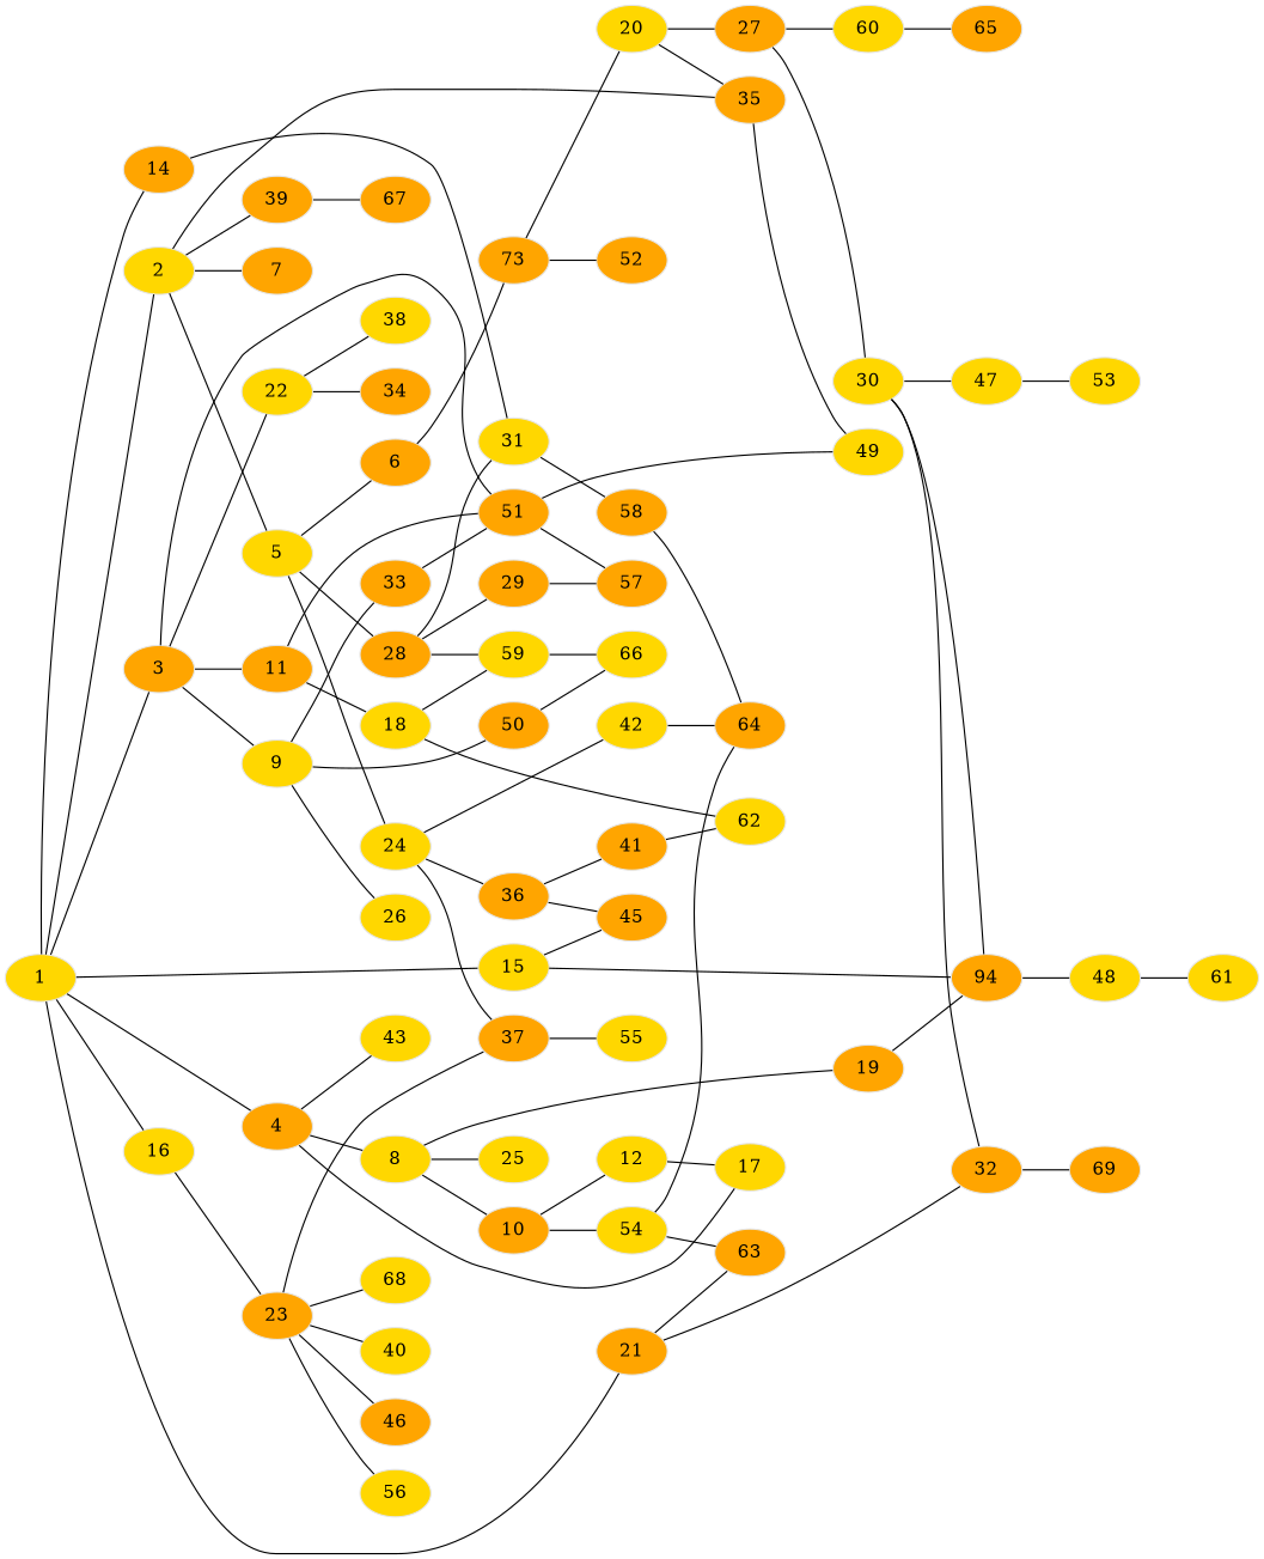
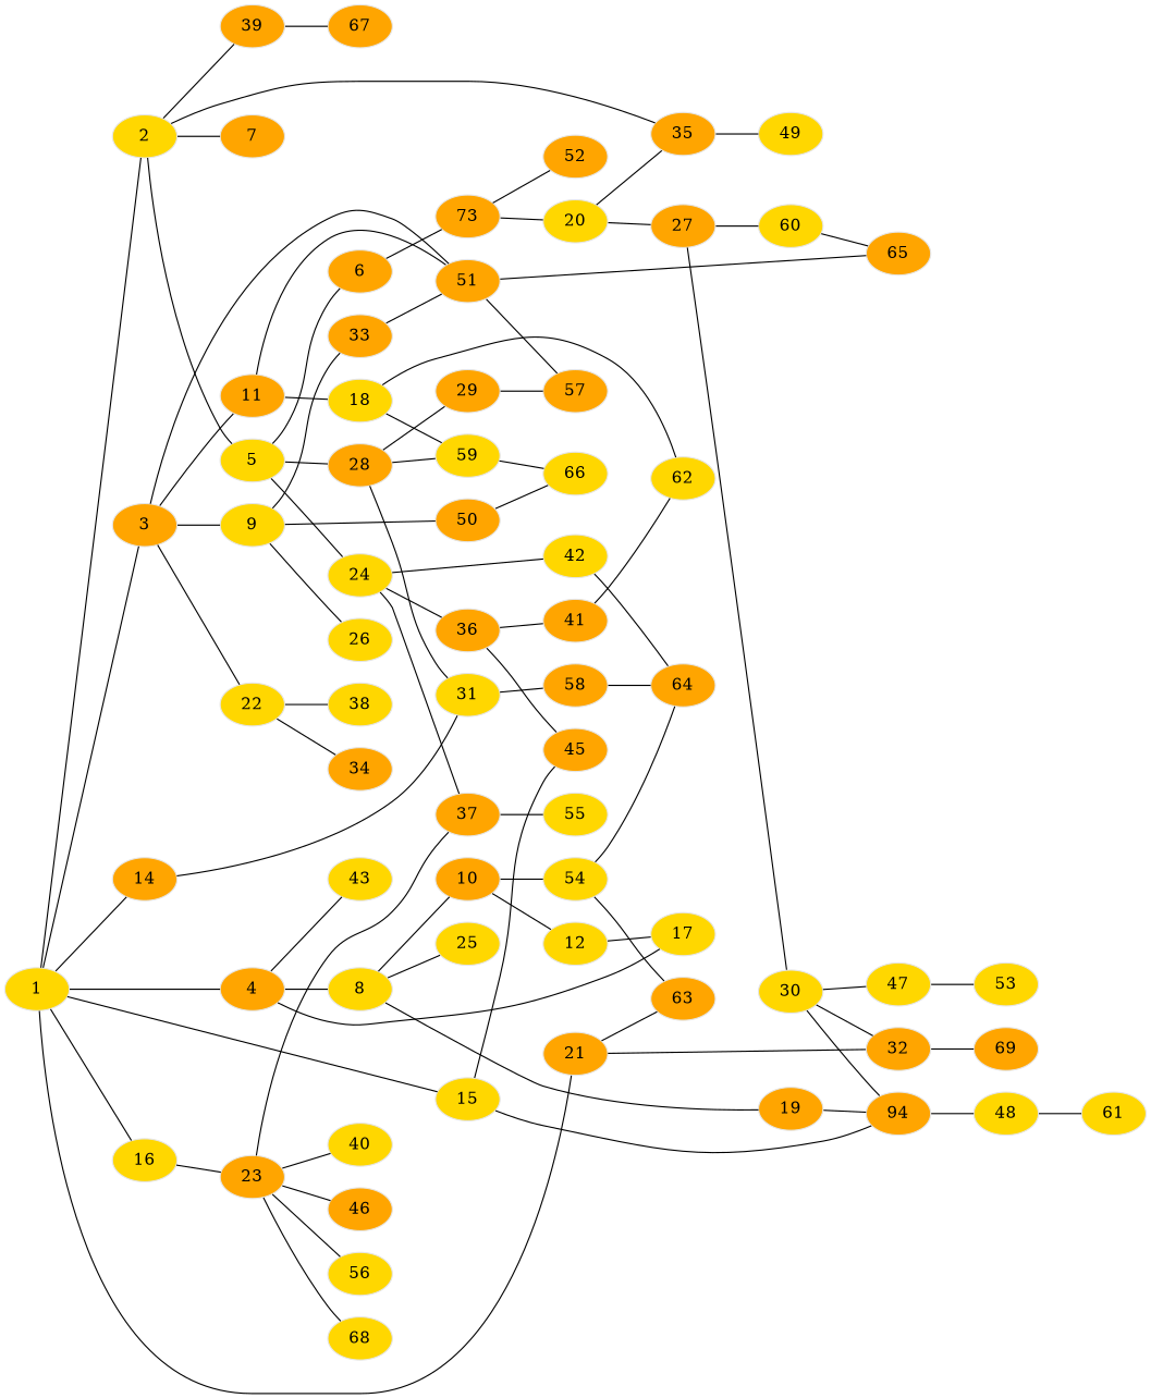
  graph {
    rankdir=LR
    node [color=gray90 fillcolor=orange style=filled]
    1 [fillcolor=gold]
    2 [fillcolor=gold]
    3
    4
    14
    15 [fillcolor=gold]
    16 [fillcolor=gold]
    21
    5 [fillcolor=gold]
    7
    35
    39
    9 [fillcolor=gold]
    11
    22 [fillcolor=gold]
    51
    8 [fillcolor=gold]
    17 [fillcolor=gold]
    43 [fillcolor=gold]
    31 [fillcolor=gold]
    n21 [label=94]
    45
    23
    32
    63
    6
    24 [fillcolor=gold]
    28
    49 [fillcolor=gold]
    67
    26 [fillcolor=gold]
    33
    50
    18 [fillcolor=gold]
    34
    38 [fillcolor=gold]
    57
    65
    10
    19
    25 [fillcolor=gold]
    n42 [label=73]
    37
    36
    42 [fillcolor=gold]
    59 [fillcolor=gold]
    29
    20 [fillcolor=gold]
    52
    12 [fillcolor=gold]
    54 [fillcolor=gold]
    66 [fillcolor=gold]
    64
    62 [fillcolor=gold]
    27
    58
    48 [fillcolor=gold]
    40 [fillcolor=gold]
    46
    56 [fillcolor=gold]
    68 [fillcolor=gold]
    30 [fillcolor=gold]
    60 [fillcolor=gold]
    69
    55 [fillcolor=gold]
    41
    47 [fillcolor=gold]
    53 [fillcolor=gold]
    61 [fillcolor=gold]
    1 -- 2
    1 -- 3
    1 -- 4
    1 -- 14
    1 -- 15
    1 -- 16
    1 -- 21
    2 -- 5
    2 -- 7
    2 -- 35
    2 -- 39
    3 -- 9
    3 -- 11
    3 -- 22
    3 -- 51
    4 -- 8
    4 -- 17
    4 -- 43
    14 -- 31
    15 -- n21
    15 -- 45
    16 -- 23
    21 -- 32
    21 -- 63
    5 -- 6
    5 -- 24
    5 -- 28
    35 -- 49
    39 -- 67
    9 -- 26
    9 -- 33
    9 -- 50
    11 -- 51
    11 -- 18
    22 -- 34
    22 -- 38
    51 -- 57
-   51 -- 49
+   51 -- 65
    8 -- 10
    8 -- 19
    8 -- 25
    31 -- 58
    n21 -- 48
    23 -- 37
    23 -- 40
    23 -- 46
    23 -- 56
    23 -- 68
    32 -- 69
    6 -- n42
    24 -- 37
    24 -- 36
    24 -- 42
    28 -- 31
    28 -- 59
    28 -- 29
    33 -- 51
    50 -- 66
    18 -- 59
    18 -- 62
    10 -- 12
    10 -- 54
    19 -- n21
    n42 -- 20
    n42 -- 52
    37 -- 55
    36 -- 45
    36 -- 41
    42 -- 64
    59 -- 66
    29 -- 57
    20 -- 35
    20 -- 27
    12 -- 17
    54 -- 63
    54 -- 64
    27 -- 30
    27 -- 60
    58 -- 64
    48 -- 61
    30 -- n21
    30 -- 32
    30 -- 47
    60 -- 65
    41 -- 62
    47 -- 53
  }
